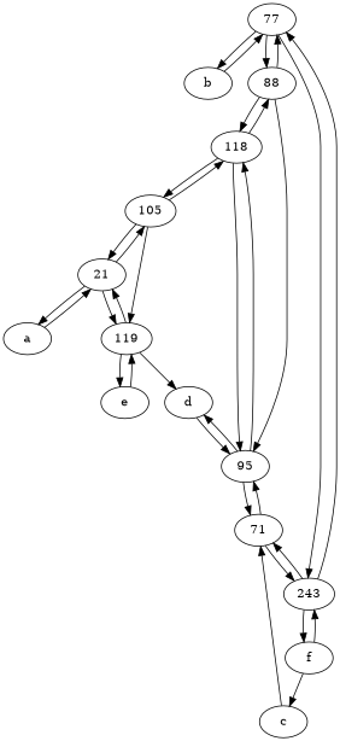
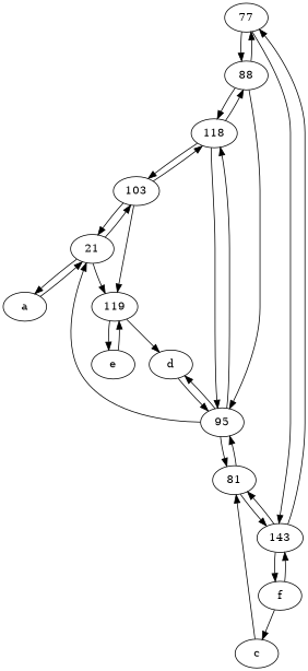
  digraph {
    n1 [label=77]
-   b
    88
-   143 [label=243]
+   143
    95
    118
-   71
+   71 [label=81]
    f
    d
    e
    119
    n12 [label=21]
-   105
+   105 [label=103]
    a
    c
-   n1 -> b
    n1 -> 88
    n1 -> 143
-   b -> n1
    88 -> n1
    88 -> 95
    88 -> 118
    143 -> n1
    143 -> 71
    143 -> f
    95 -> 118
    95 -> 71
    95 -> d
    118 -> 88
    118 -> 95
    118 -> 105
    71 -> 143
    71 -> 95
    f -> 143
    f -> c
    d -> 95
    e -> 119
    119 -> d
    119 -> e
-   119 -> n12
+   95 -> n12
    n12 -> 119
    n12 -> 105
    n12 -> a
    105 -> 118
    105 -> 119
    105 -> n12
    a -> n12
    c -> 71
  }
